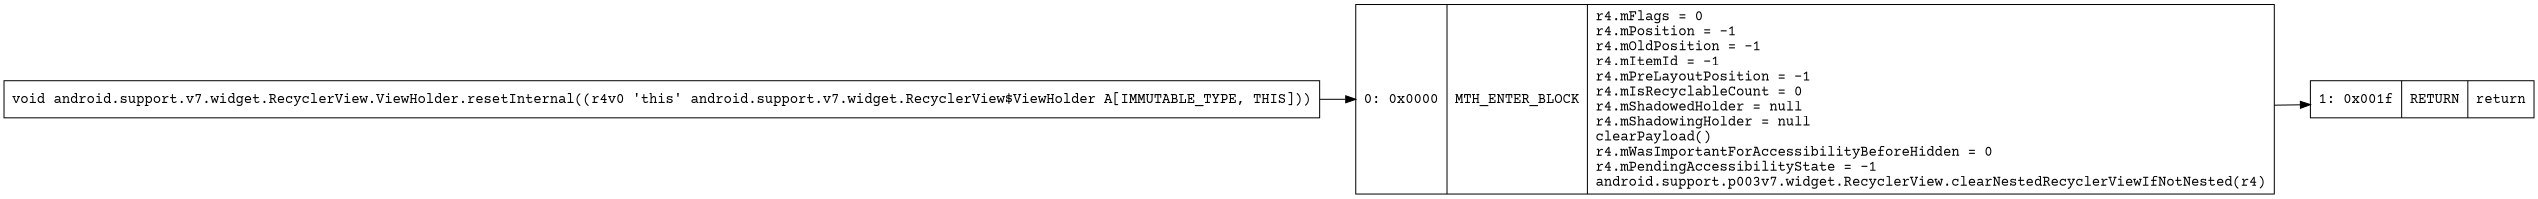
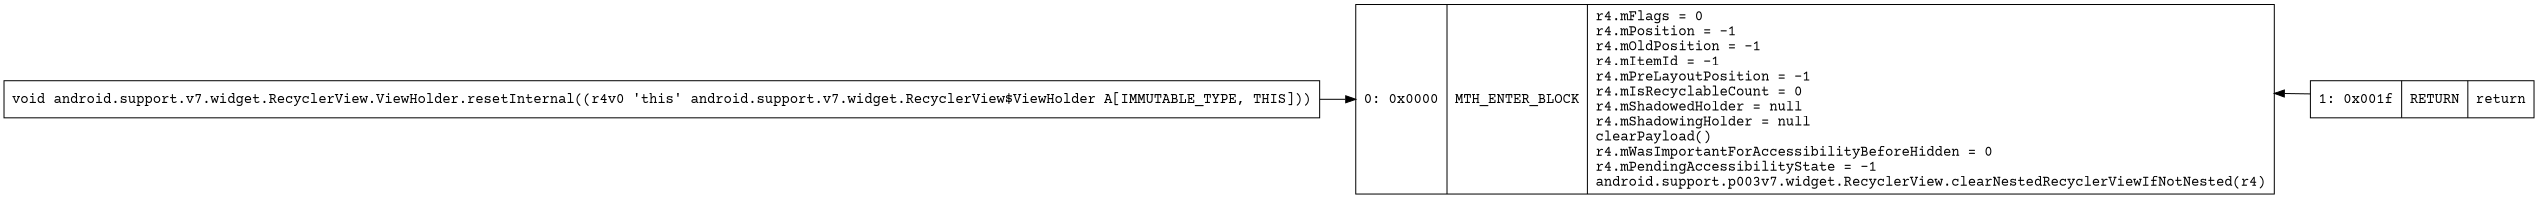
  digraph {
    rankdir=LR
    fontname="Courier Prime"
    node [shape=record fontname="Courier Prime"]
    edge [fontname="Courier Prime"]
    n1 [label="{0\:\ 0x0000|MTH_ENTER_BLOCK\l|r4.mFlags = 0\lr4.mPosition = \-1\lr4.mOldPosition = \-1\lr4.mItemId = \-1\lr4.mPreLayoutPosition = \-1\lr4.mIsRecyclableCount = 0\lr4.mShadowedHolder = null\lr4.mShadowingHolder = null\lclearPayload()\lr4.mWasImportantForAccessibilityBeforeHidden = 0\lr4.mPendingAccessibilityState = \-1\landroid.support.p003v7.widget.RecyclerView.clearNestedRecyclerViewIfNotNested(r4)\l}"]
    n2 [label="{1\:\ 0x001f|RETURN\l|return\l}"]
    n3 [label="{void android.support.v7.widget.RecyclerView.ViewHolder.resetInternal((r4v0 'this' android.support.v7.widget.RecyclerView$ViewHolder A[IMMUTABLE_TYPE, THIS])) }"]
-   n1 -> n2
+   n2 -> n1
    n3 -> n1
  }
